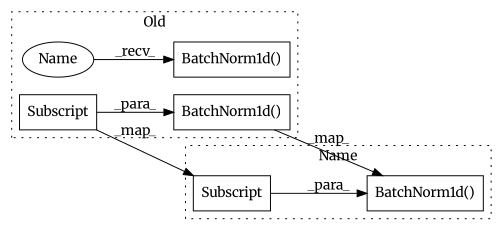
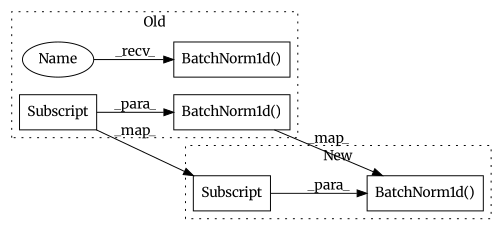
  digraph {
    rankdir=LR
    fontname=Merriweather
    node [a=75 l="15,1" shape=box fontname=Merriweather]
    edge [fontname=Merriweather]
    n1 [label="BatchNorm1d()" s="2223,2245"]
    n2 [a=63 l="7,0" label=Subscript s="2238,0"]
    n3 [label="BatchNorm1d()" s="2797,2823"]
    n4 [a=87 l=2 label=Name s=2797 shape=ellipse]
    n5 [label="BatchNorm1d()" s="2201,2223"]
    n6 [a=63 l="7,0" label=Subscript s="2216,0"]
    subgraph cluster_1 {
      label=Old
      style=dotted
      n1
      n2
      n3
      n4
    }
    subgraph cluster_2 {
-     label=Name
+     label=New
      style=dotted
      n5
      n6
    }
    n1 -> n5 [label=_map_]
    n2 -> n1 [label=_para_]
    n2 -> n6 [label=_map_]
    n4 -> n3 [label=_recv_]
    n6 -> n5 [label=_para_]
  }
